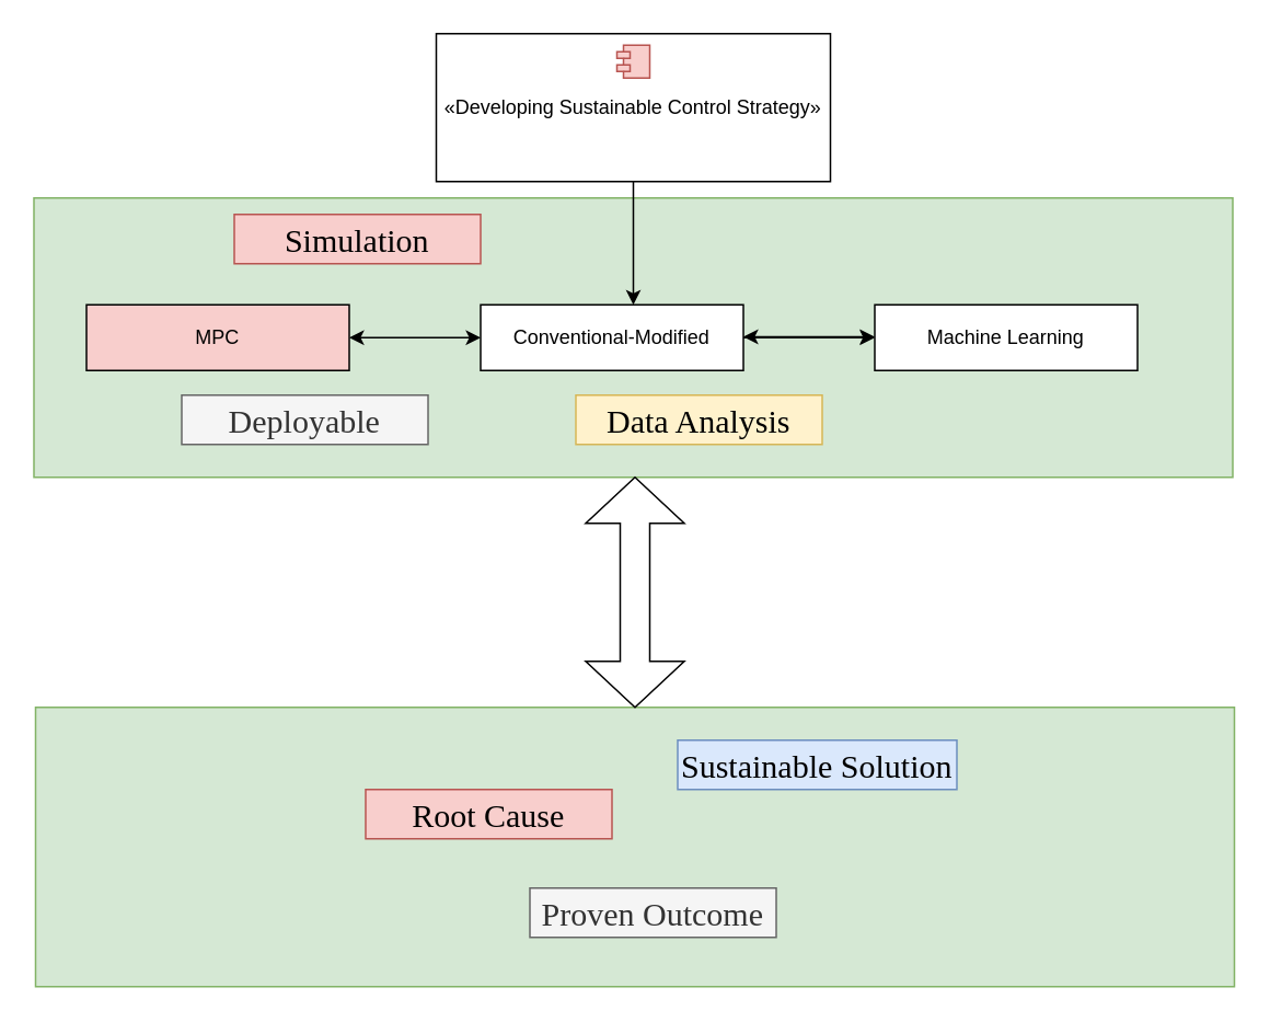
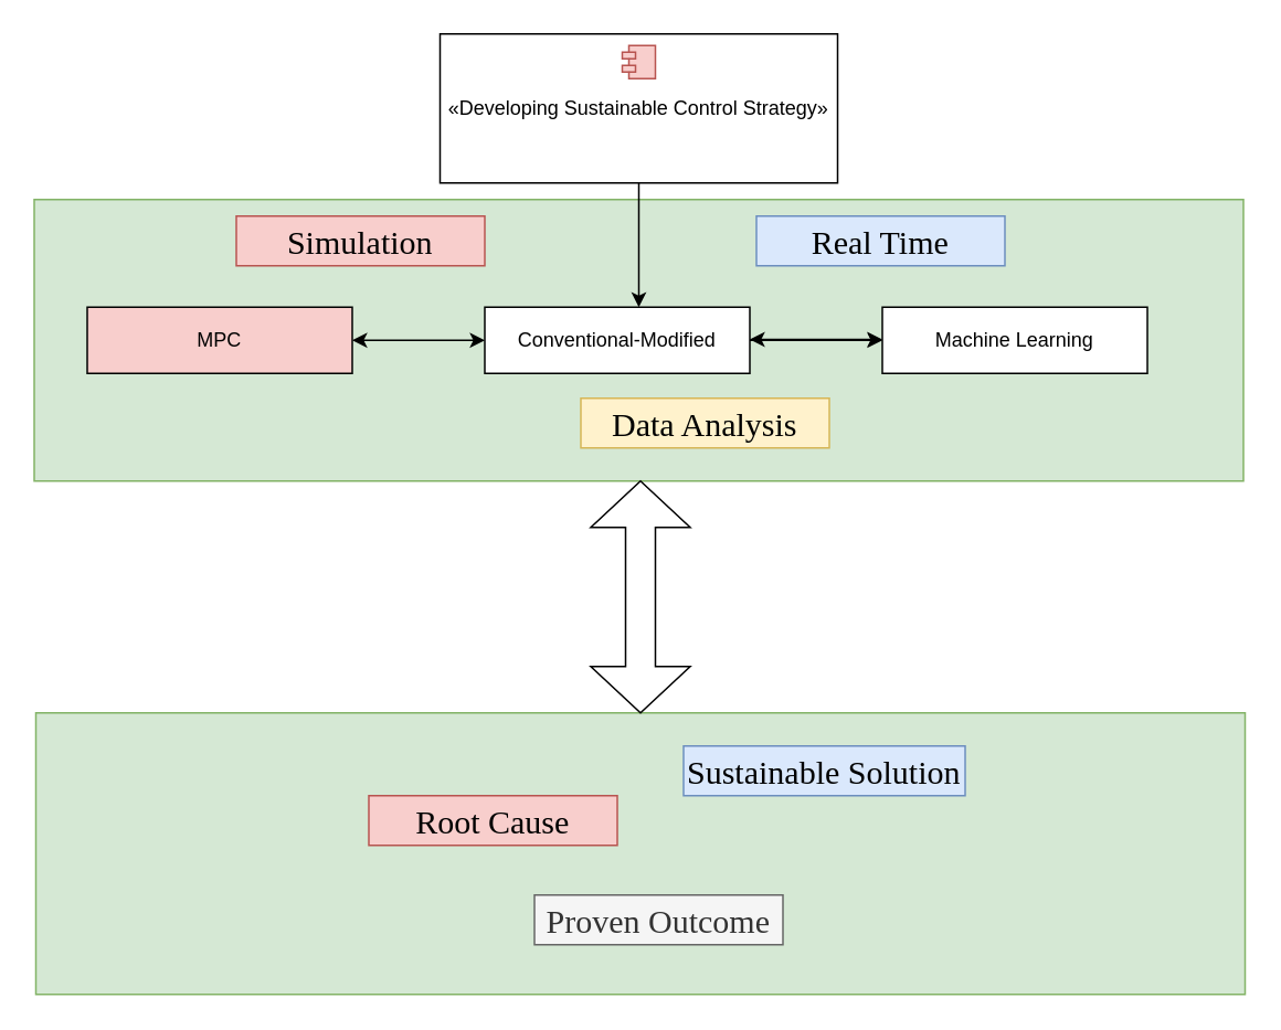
  <mxCell id="0" />
  <mxCell id="1" parent="0" />
  <mxCell id="2" value="" style="rounded=0;whiteSpace=wrap;html=1;fillColor=#d5e8d4;strokeColor=#82b366;" vertex="1" parent="1"><mxGeometry x="21" y="430" width="730" height="170" as="geometry" /></mxCell>
  <mxCell id="3" value="" style="rounded=0;whiteSpace=wrap;html=1;fillColor=#d5e8d4;strokeColor=#82b366;" vertex="1" parent="1"><mxGeometry x="20" y="120" width="730" height="170" as="geometry" /></mxCell>
  <mxCell id="4" value="" style="edgeStyle=orthogonalEdgeStyle;rounded=0;orthogonalLoop=1;jettySize=auto;html=1;" edge="1" parent="1" source="5"><mxGeometry relative="1" as="geometry"><mxPoint x="385" y="185" as="targetPoint" /></mxGeometry></mxCell>
  <mxCell id="5" value="«Developing Sustainable Control&amp;nbsp;&lt;span style=&quot;background-color: initial;&quot;&gt;Strategy»&lt;/span&gt;" style="html=1;dropTarget=0;whiteSpace=wrap;" parent="1" vertex="1"><mxGeometry x="265" y="20" width="240" height="90" as="geometry" /></mxCell>
  <mxCell id="6" value="" style="shape=module;jettyWidth=8;jettyHeight=4;fillColor=#f8cecc;strokeColor=#b85450;" parent="5" vertex="1"><mxGeometry x="1" width="20" height="20" relative="1" as="geometry"><mxPoint x="-130" y="7" as="offset" /></mxGeometry></mxCell>
  <mxCell id="7" value="" style="edgeStyle=orthogonalEdgeStyle;rounded=0;orthogonalLoop=1;jettySize=auto;html=1;" edge="1" parent="1" source="8" target="9"><mxGeometry relative="1" as="geometry" /></mxCell>
  <mxCell id="8" value="Conventional-Modified" style="html=1;dropTarget=0;whiteSpace=wrap;" vertex="1" parent="1"><mxGeometry x="292" y="185" width="160" height="40" as="geometry" /></mxCell>
  <mxCell id="9" value="Machine Learning" style="html=1;dropTarget=0;whiteSpace=wrap;" vertex="1" parent="1"><mxGeometry x="532" y="185" width="160" height="40" as="geometry" /></mxCell>
  <mxCell id="10" value="MPC" style="html=1;dropTarget=0;whiteSpace=wrap;fillColor=#f8cecc;" vertex="1" parent="1"><mxGeometry x="52" y="185" width="160" height="40" as="geometry" /></mxCell>
  <mxCell id="11" value="" style="endArrow=classic;startArrow=classic;html=1;rounded=0;exitX=1;exitY=0.5;exitDx=0;exitDy=0;" edge="1" parent="1" source="10"><mxGeometry width="50" height="50" relative="1" as="geometry"><mxPoint x="242" y="255" as="sourcePoint" /><mxPoint x="292" y="205" as="targetPoint" /></mxGeometry></mxCell>
  <mxCell id="12" value="" style="endArrow=classic;startArrow=classic;html=1;rounded=0;exitX=1;exitY=0.5;exitDx=0;exitDy=0;" edge="1" parent="1"><mxGeometry width="50" height="50" relative="1" as="geometry"><mxPoint x="452" y="204.5" as="sourcePoint" /><mxPoint x="532" y="204.5" as="targetPoint" /></mxGeometry></mxCell>
  <mxCell id="13" value="Simulation" style="text;html=1;align=center;verticalAlign=middle;whiteSpace=wrap;rounded=0;fontFamily=Garamond;fontSize=20;fillColor=#f8cecc;strokeColor=#b85450;" vertex="1" parent="1"><mxGeometry x="142" y="130" width="150" height="30" as="geometry" /></mxCell>
- <mxCell id="15" value="Deployable" style="text;html=1;align=center;verticalAlign=middle;whiteSpace=wrap;rounded=0;fontFamily=Garamond;fontSize=20;fillColor=#f5f5f5;strokeColor=#666666;fontColor=#333333;" vertex="1" parent="1"><mxGeometry x="110" y="240" width="150" height="30" as="geometry" /></mxCell>
+ <mxCell id="14" value="Real Time" style="text;html=1;align=center;verticalAlign=middle;whiteSpace=wrap;rounded=0;fontFamily=Garamond;fontSize=20;fillColor=#dae8fc;strokeColor=#6c8ebf;" vertex="1" parent="1"><mxGeometry x="456" y="130" width="150" height="30" as="geometry" /></mxCell>
  <mxCell id="16" value="Data Analysis" style="text;html=1;align=center;verticalAlign=middle;whiteSpace=wrap;rounded=0;fontFamily=Garamond;fontSize=20;fillColor=#fff2cc;strokeColor=#d6b656;" vertex="1" parent="1"><mxGeometry x="350" y="240" width="150" height="30" as="geometry" /></mxCell>
  <mxCell id="17" value="" style="shape=doubleArrow;whiteSpace=wrap;html=1;rotation=90;" vertex="1" parent="1"><mxGeometry x="316" y="330" width="140" height="60" as="geometry" /></mxCell>
  <mxCell id="18" value="Root Cause" style="text;html=1;align=center;verticalAlign=middle;whiteSpace=wrap;rounded=0;fontFamily=Garamond;fontSize=20;fillColor=#f8cecc;strokeColor=#b85450;" vertex="1" parent="1"><mxGeometry x="222" y="480" width="150" height="30" as="geometry" /></mxCell>
  <mxCell id="19" value="Sustainable Solution" style="text;html=1;align=center;verticalAlign=middle;whiteSpace=wrap;rounded=0;fontFamily=Garamond;fontSize=20;fillColor=#dae8fc;strokeColor=#6c8ebf;" vertex="1" parent="1"><mxGeometry x="412" y="450" width="170" height="30" as="geometry" /></mxCell>
  <mxCell id="20" value="Proven Outcome" style="text;html=1;align=center;verticalAlign=middle;whiteSpace=wrap;rounded=0;fontFamily=Garamond;fontSize=20;fillColor=#f5f5f5;strokeColor=#666666;fontColor=#333333;" vertex="1" parent="1"><mxGeometry x="322" y="540" width="150" height="30" as="geometry" /></mxCell>
